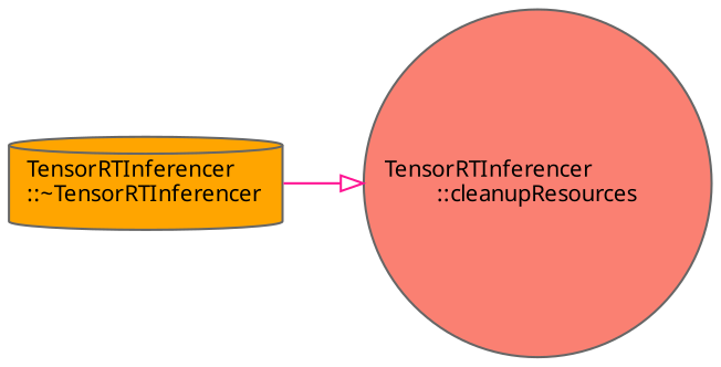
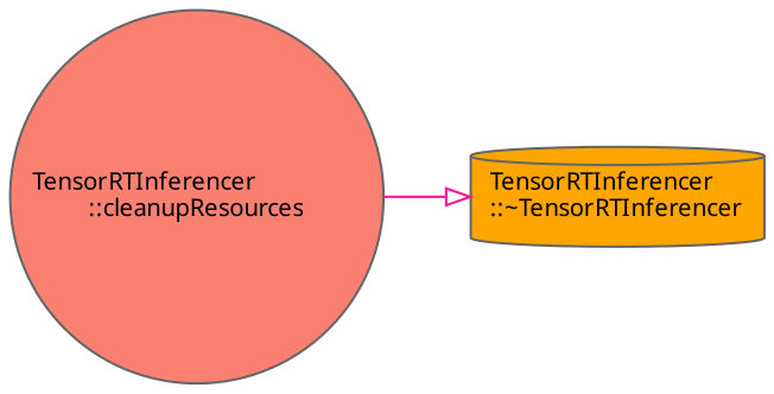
  digraph {
    rankdir=LR
    fontname="Noto Sans"
    node [fontname="Noto Sans" fontsize=10 style=filled]
    n1 [color=gray40 fillcolor=orange fontcolor=black height=0.2 label="TensorRTInferencer\l::~TensorRTInferencer" shape=cylinder width=0.4]
    n2 [color=grey40 fillcolor=salmon height=0.2 label="TensorRTInferencer\l::cleanupResources" shape=circle width=0.4]
-   n1 -> n2 [color=deeppink fontname="Noto Sans" fontsize=10 labelfontname=Helvetica labelfontsize=10 style=solid arrowhead=onormal]
+   n2 -> n1 [color=deeppink fontname="Noto Sans" fontsize=10 labelfontname=Helvetica labelfontsize=10 style=solid arrowhead=onormal]
  }
